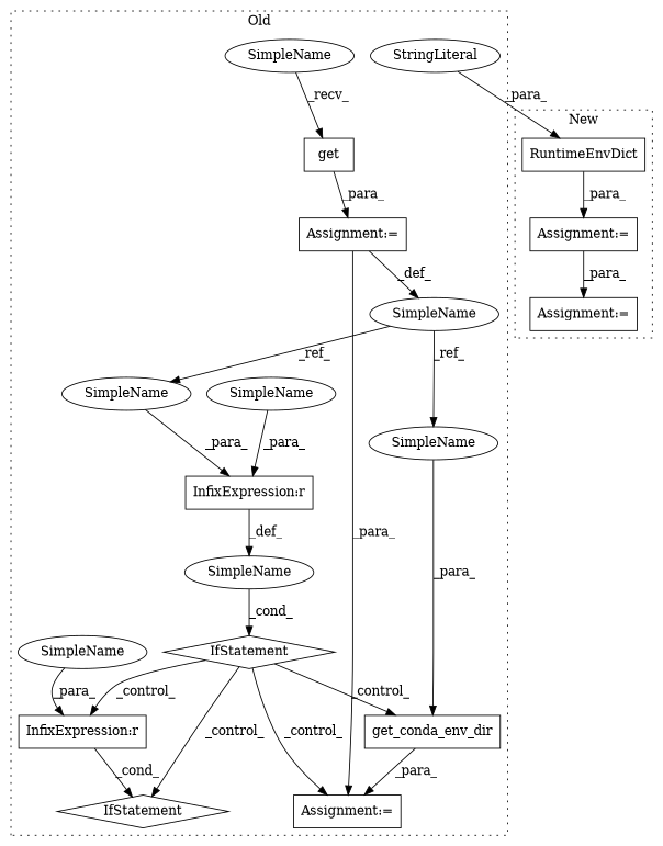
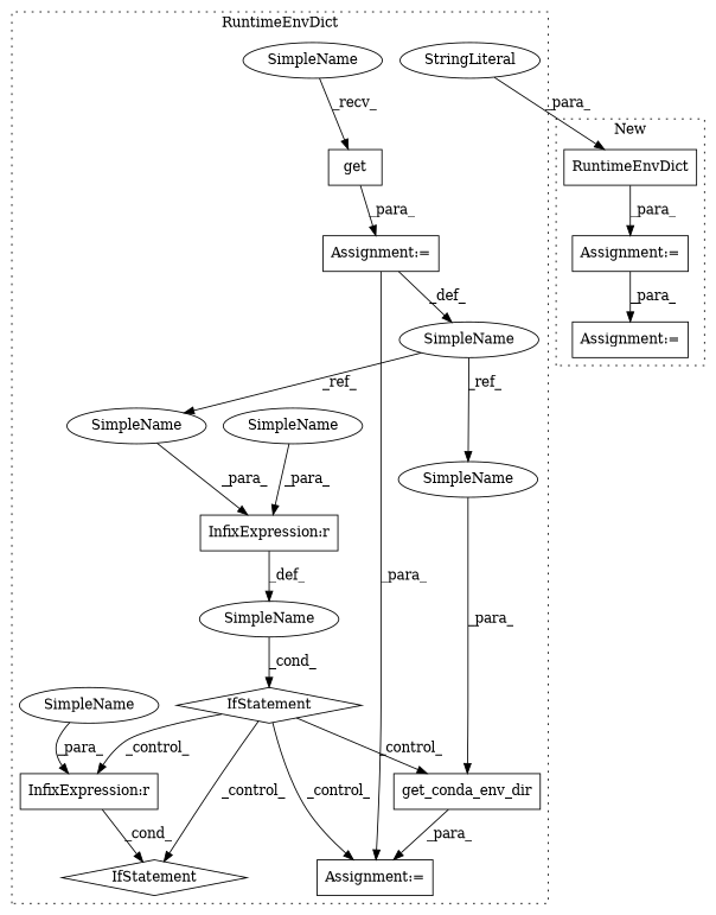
  digraph {
    node [a=42 l=4 s=14553 shape=box]
    n1 [a=32 l="4,1" label=get s="14575,14590"]
    n2 [a=25 l="4,2" label=IfStatement s="14599,14620" shape=diamond]
    n3 [label=SimpleName shape=ellipse l="" s=""]
    n4 [a=27 label="InfixExpression:r" s=14718]
    n5 [a=27 label="InfixExpression:r" s=14612]
    n6 [a=25 l="4,2" label=IfStatement s="14684,14726" shape=diamond]
    n7 [a=32 l="18,1" label=get_conda_env_dir s="14646,14673"]
    n8 [l=9 label=SimpleName shape=ellipse]
    n9 [a=45 l=11 label=StringLiteral s=14579 shape=ellipse]
    n10 [a=7 l=1 label="Assignment:=" s=14562]
    n11 [a=7 l=1 label="Assignment:=" s=14645]
    n12 [label=SimpleName s=14616 shape=ellipse]
    n13 [label=SimpleName s=14722 shape=ellipse]
    n14 [l=11 label=SimpleName s=14563 shape=ellipse]
    n15 [l=9 label=SimpleName s=14664 shape=ellipse]
    n16 [l=9 label=SimpleName s=14603 shape=ellipse]
    n17 [a=32 l="15,1" label=RuntimeEnvDict s="14488,14514"]
    n18 [a=7 l=1 label="Assignment:=" s=14462]
    n19 [a=7 l=1 label="Assignment:="]
    subgraph cluster_1 {
-     label=Old
+     label=RuntimeEnvDict
      style=dotted
      n1
      n2
      n3
      n4
      n5
      n6
      n7
      n8
      n9
      n10
      n11
      n12
      n13
      n14
      n15
      n16
    }
    subgraph cluster_2 {
      label=New
      style=dotted
      n17
      n18
      n19
    }
    n1 -> n10 [label=_para_]
    n2 -> n4 [label=_control_]
    n2 -> n6 [label=_control_]
    n2 -> n7 [label=_control_]
    n2 -> n11 [label=_control_]
    n3 -> n2 [label=_cond_]
    n4 -> n6 [label=_cond_]
    n5 -> n3 [label=_def_]
    n7 -> n11 [label=_para_]
    n8 -> n15 [label=_ref_]
    n8 -> n16 [label=_ref_]
    n9 -> n17 [label=_para_]
    n10 -> n8 [label=_def_]
    n10 -> n11 [label=_para_]
    n12 -> n5 [label=_para_]
    n13 -> n4 [label=_para_]
    n14 -> n1 [label=_recv_]
    n15 -> n7 [label=_para_]
    n16 -> n5 [label=_para_]
    n17 -> n18 [label=_para_]
    n18 -> n19 [label=_para_]
  }
